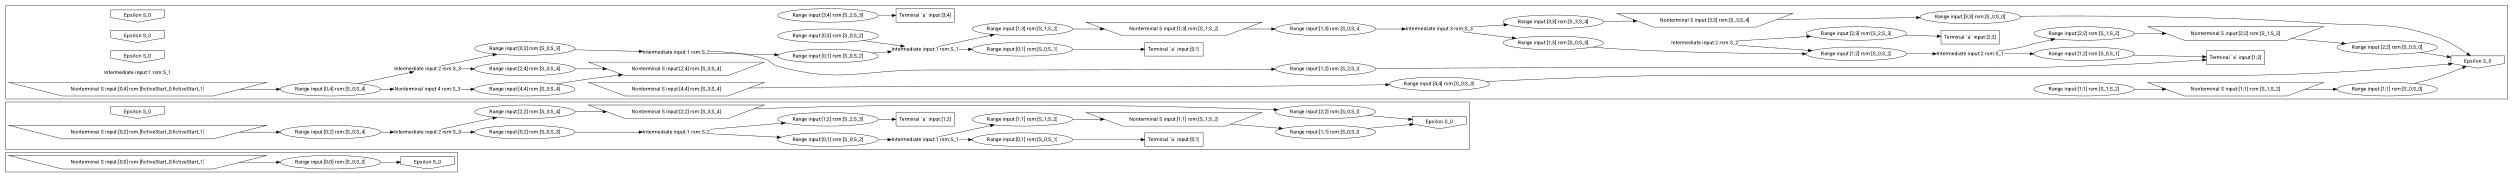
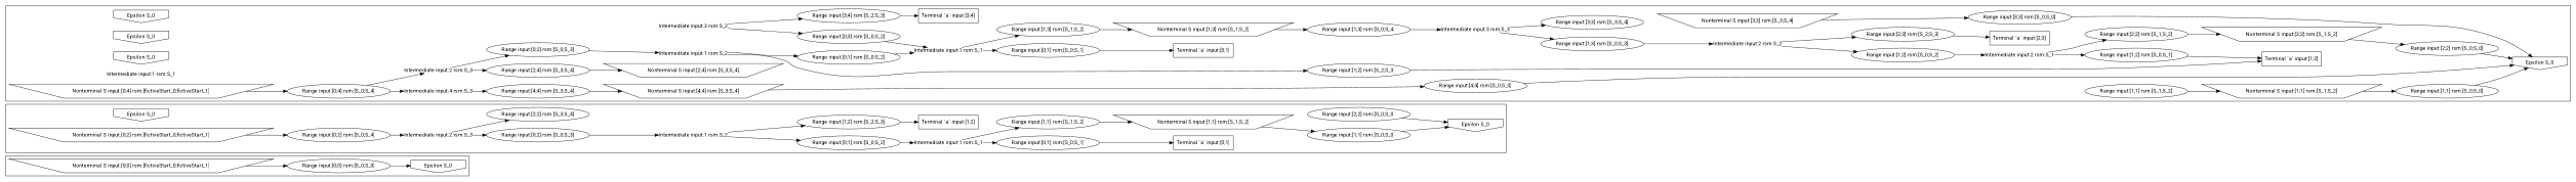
  digraph {
    fontname=Roboto
    labelloc=t
    rankdir=LR
    node [fontname=Roboto shape=ellipse]
    edge [fontname=Roboto]
    n1 [label="Epsilon S_0" shape=invhouse]
    n2 [label="Nonterminal S input:[0;0] rsm:[fictiveStart_0;fictiveStart_1]" shape=invtrapezium]
    n3 [label="Range input:[0;0] rsm:[S_0;S_0]"]
    n4 [label="Epsilon S_0" shape=invhouse]
    n5 [label="Epsilon S_0" shape=invhouse]
    n6 [label="Intermediate input:1 rsm:S_1" shape=plain]
    n7 [label="Range input:[0;1] rsm:[S_0;S_1]"]
    n8 [label="Range input:[1;1] rsm:[S_1;S_2]"]
    n9 [label="Intermediate input:1 rsm:S_2" shape=plain]
    n10 [label="Range input:[0;1] rsm:[S_0;S_2]"]
    n11 [label="Range input:[1;2] rsm:[S_2;S_3]"]
    n12 [label="Intermediate input:2 rsm:S_3" shape=plain]
    n13 [label="Range input:[0;2] rsm:[S_0;S_3]"]
    n14 [label="Range input:[2;2] rsm:[S_3;S_4]"]
    n15 [label="Nonterminal S input:[0;2] rsm:[fictiveStart_0;fictiveStart_1]" shape=invtrapezium]
    n16 [label="Range input:[0;2] rsm:[S_0;S_4]"]
    n17 [label="Nonterminal S input:[1;1] rsm:[S_1;S_2]" shape=invtrapezium]
    n18 [label="Range input:[1;1] rsm:[S_0;S_0]"]
-   n19 [label="Nonterminal S input:[2;2] rsm:[S_3;S_4]" shape=invtrapezium]
    n20 [label="Range input:[2;2] rsm:[S_0;S_0]"]
    n21 [label="Terminal `a` input:[0;1]" shape=rectangle]
    n22 [label="Terminal `a` input:[1;2]" shape=rectangle]
    n23 [label="Epsilon S_0" shape=invhouse]
    n24 [label="Epsilon S_0" shape=invhouse]
    n25 [label="Epsilon S_0" shape=invhouse]
    n26 [label="Epsilon S_0" shape=invhouse]
    n27 [label="Intermediate input:1 rsm:S_1" shape=plain]
    n28 [label="Range input:[0;1] rsm:[S_0;S_1]"]
    n29 [label="Range input:[1;3] rsm:[S_1;S_2]"]
    n30 [label="Intermediate input:1 rsm:S_1" shape=plain]
    n31 [label="Intermediate input:1 rsm:S_2" shape=plain]
    n32 [label="Range input:[0;1] rsm:[S_0;S_2]"]
    n33 [label="Range input:[1;2] rsm:[S_2;S_3]"]
    n34 [label="Intermediate input:2 rsm:S_1" shape=plain]
    n35 [label="Range input:[1;2] rsm:[S_0;S_1]"]
    n36 [label="Range input:[2;2] rsm:[S_1;S_2]"]
    n37 [label="Intermediate input:2 rsm:S_2" shape=plain]
    n38 [label="Range input:[1;2] rsm:[S_0;S_2]"]
    n39 [label="Range input:[2;3] rsm:[S_2;S_3]"]
    n40 [label="Intermediate input:2 rsm:S_3" shape=plain]
    n41 [label="Range input:[0;2] rsm:[S_0;S_3]"]
    n42 [label="Range input:[2;4] rsm:[S_3;S_4]"]
+   n43 [label="Intermediate input:3 rsm:S_2" shape=plain]
    n44 [label="Range input:[0;3] rsm:[S_0;S_2]"]
    n45 [label="Range input:[3;4] rsm:[S_2;S_3]"]
    n46 [label="Intermediate input:3 rsm:S_3" shape=plain]
    n47 [label="Range input:[1;3] rsm:[S_0;S_3]"]
    n48 [label="Range input:[3;3] rsm:[S_3;S_4]"]
-   n49 [label="Nonterminal input:4 rsm:S_3" shape=plain]
+   n49 [label="Intermediate input:4 rsm:S_3" shape=plain]
    n50 [label="Range input:[4;4] rsm:[S_3;S_4]"]
    n51 [label="Nonterminal S input:[0;4] rsm:[fictiveStart_0;fictiveStart_1]" shape=invtrapezium]
    n52 [label="Range input:[0;4] rsm:[S_0;S_4]"]
    n53 [label="Nonterminal S input:[1;1] rsm:[S_1;S_2]" shape=invtrapezium]
    n54 [label="Range input:[1;1] rsm:[S_0;S_0]"]
    n55 [label="Nonterminal S input:[1;3] rsm:[S_1;S_2]" shape=invtrapezium]
    n56 [label="Range input:[1;3] rsm:[S_0;S_4]"]
    n57 [label="Nonterminal S input:[2;2] rsm:[S_1;S_2]" shape=invtrapezium]
    n58 [label="Range input:[2;2] rsm:[S_0;S_0]"]
    n59 [label="Nonterminal S input:[2;4] rsm:[S_3;S_4]" shape=invtrapezium]
    n60 [label="Nonterminal S input:[3;3] rsm:[S_3;S_4]" shape=invtrapezium]
    n61 [label="Range input:[3;3] rsm:[S_0;S_0]"]
    n62 [label="Nonterminal S input:[4;4] rsm:[S_3;S_4]" shape=invtrapezium]
    n63 [label="Range input:[4;4] rsm:[S_0;S_0]"]
    n64 [label="Terminal `a` input:[0;1]" shape=rectangle]
    n65 [label="Range input:[1;1] rsm:[S_1;S_2]"]
    n66 [label="Terminal `a` input:[1;2]" shape=rectangle]
    n67 [label="Terminal `a` input:[2;3]" shape=rectangle]
    n68 [label="Terminal `a` input:[3;4]" shape=rectangle]
    subgraph cluster_1 {
      n1
      n2
      n3
    }
    subgraph cluster_2 {
      n4
      n5
      n6
      n7
      n8
      n9
      n10
      n11
      n12
      n13
      n14
      n15
      n16
      n17
      n18
-     n19
      n20
      n21
      n22
    }
    subgraph cluster_3 {
      n23
      n24
      n25
      n26
      n27
      n28
      n29
      n30
      n31
      n32
      n33
      n34
      n35
      n36
      n37
      n38
      n39
      n40
      n41
      n42
+     n43
      n44
      n45
      n46
      n47
      n48
      n49
      n50
      n51
      n52
      n53
      n54
      n55
      n56
      n57
      n58
      n59
      n60
      n61
      n62
      n63
      n64
      n65
      n66
      n67
      n68
    }
    n2 -> n3
    n3 -> n1
    n6 -> n7
    n6 -> n8
    n7 -> n21
    n8 -> n17
    n9 -> n10
    n9 -> n11
    n10 -> n6
    n11 -> n22
    n12 -> n13
    n12 -> n14
    n13 -> n9
-   n14 -> n19
    n15 -> n16
    n16 -> n12
    n17 -> n18
    n18 -> n4
-   n19 -> n20
    n20 -> n4
    n27 -> n28
    n27 -> n29
    n28 -> n64
    n29 -> n55
    n31 -> n32
    n31 -> n33
    n32 -> n27
    n33 -> n66
    n34 -> n35
    n34 -> n36
    n35 -> n66
    n36 -> n57
    n37 -> n38
    n37 -> n39
    n38 -> n34
    n39 -> n67
    n40 -> n41
    n40 -> n42
    n41 -> n31
    n42 -> n59
+   n43 -> n44
+   n43 -> n45
    n44 -> n27
    n45 -> n68
    n46 -> n47
    n46 -> n48
-   n47 -> n38
-   n48 -> n60
+   n47 -> n37
    n49 -> n50
-   n50 -> n59
+   n50 -> n62
    n51 -> n52
    n52 -> n40
    n52 -> n49
    n53 -> n54
    n54 -> n23
    n55 -> n56
    n56 -> n46
    n57 -> n58
    n58 -> n23
    n60 -> n61
    n61 -> n23
    n62 -> n63
    n63 -> n23
    n65 -> n53
  }
